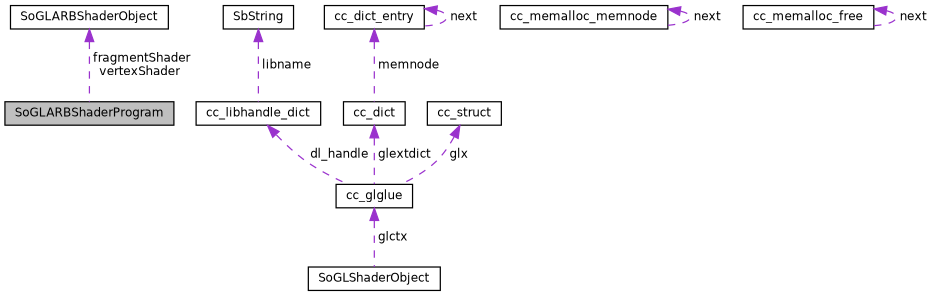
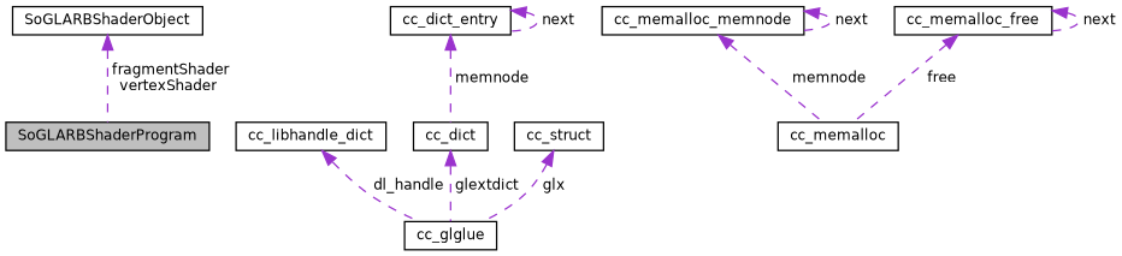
  digraph {
    node [color=black fillcolor=white fontname=Helvetica fontsize=10 shape=record style=filled]
    edge [color=darkorchid3 dir=back fontname=Helvetica fontsize=10 labelfontname=Helvetica labelfontsize=10 style=dashed]
    n1 [fillcolor=grey75 fontcolor=black height=0.2 label=SoGLARBShaderProgram width=0.4]
    n2 [height=0.2 label=SoGLARBShaderObject width=0.4]
-   n3 [height=0.2 label=SoGLShaderObject width=0.4]
    n4 [height=0.2 label=cc_glglue width=0.4]
    n5 [height=0.2 label=cc_libhandle_dict width=0.4]
-   n6 [height=0.2 label=SbString width=0.4]
    n7 [height=0.2 label=cc_dict width=0.4]
+   n8 [height=0.2 label=cc_memalloc width=0.4]
    n9 [height=0.2 label=cc_memalloc_memnode width=0.4]
    n10 [height=0.2 label=cc_memalloc_free width=0.4]
    n11 [height=0.2 label=cc_dict_entry width=0.4]
    n12 [height=0.2 label=cc_struct width=0.4]
    n2 -> n1 [label=" fragmentShader\nvertexShader"]
-   n4 -> n3 [label=" glctx"]
    n5 -> n4 [label=" dl_handle"]
-   n6 -> n5 [label=" libname"]
    n7 -> n4 [label=" glextdict"]
+   n9 -> n8 [label=" memnode"]
    n9 -> n9 [label=" next"]
+   n10 -> n8 [label=" free"]
    n10 -> n10 [label=" next"]
    n11 -> n7 [label=" memnode"]
    n11 -> n11 [label=" next"]
    n12 -> n4 [label=" glx"]
  }
